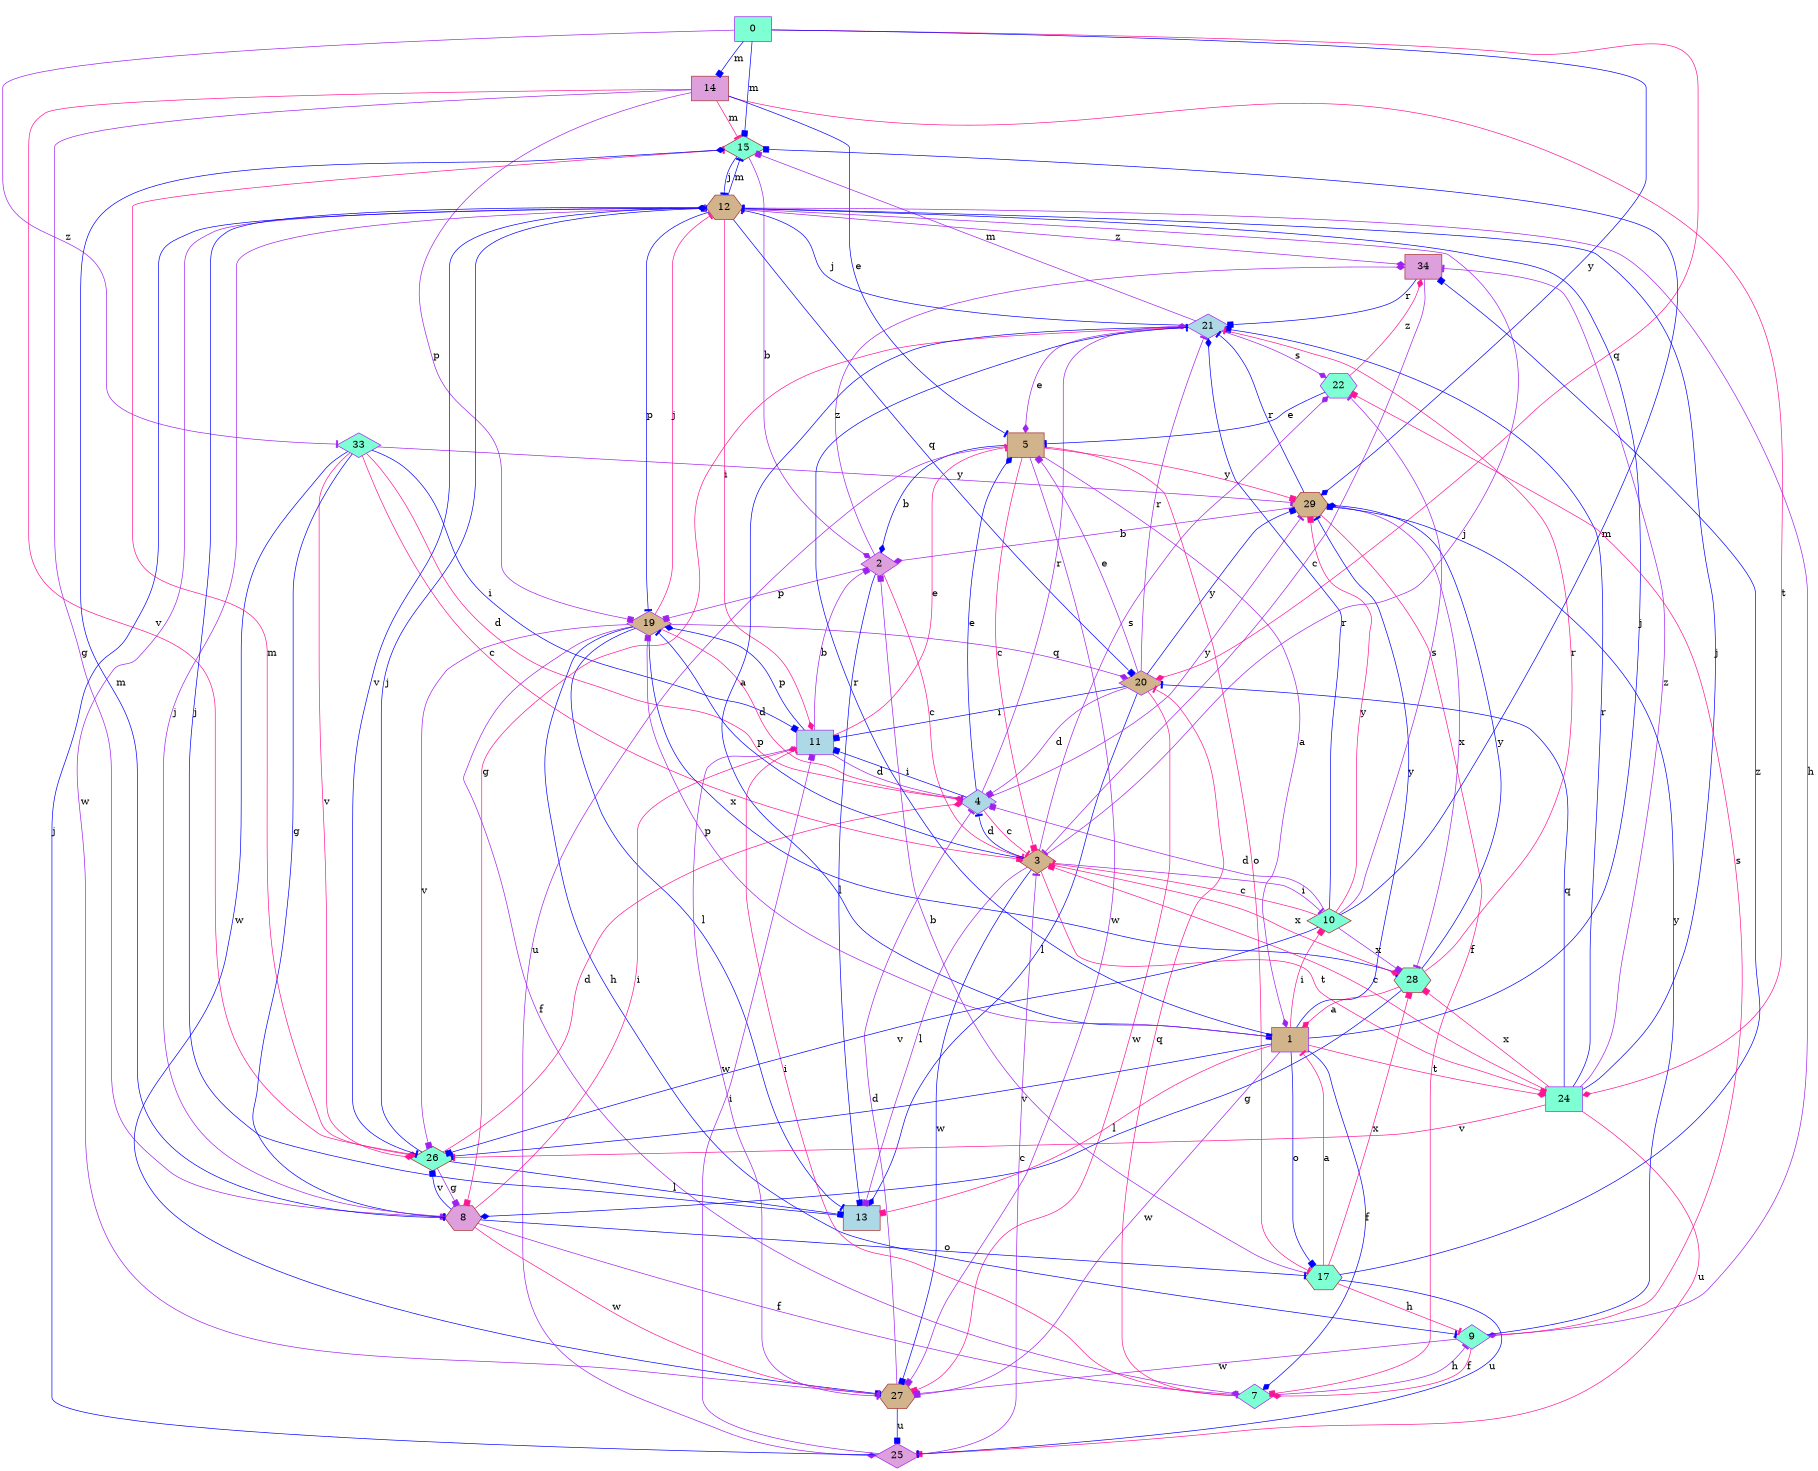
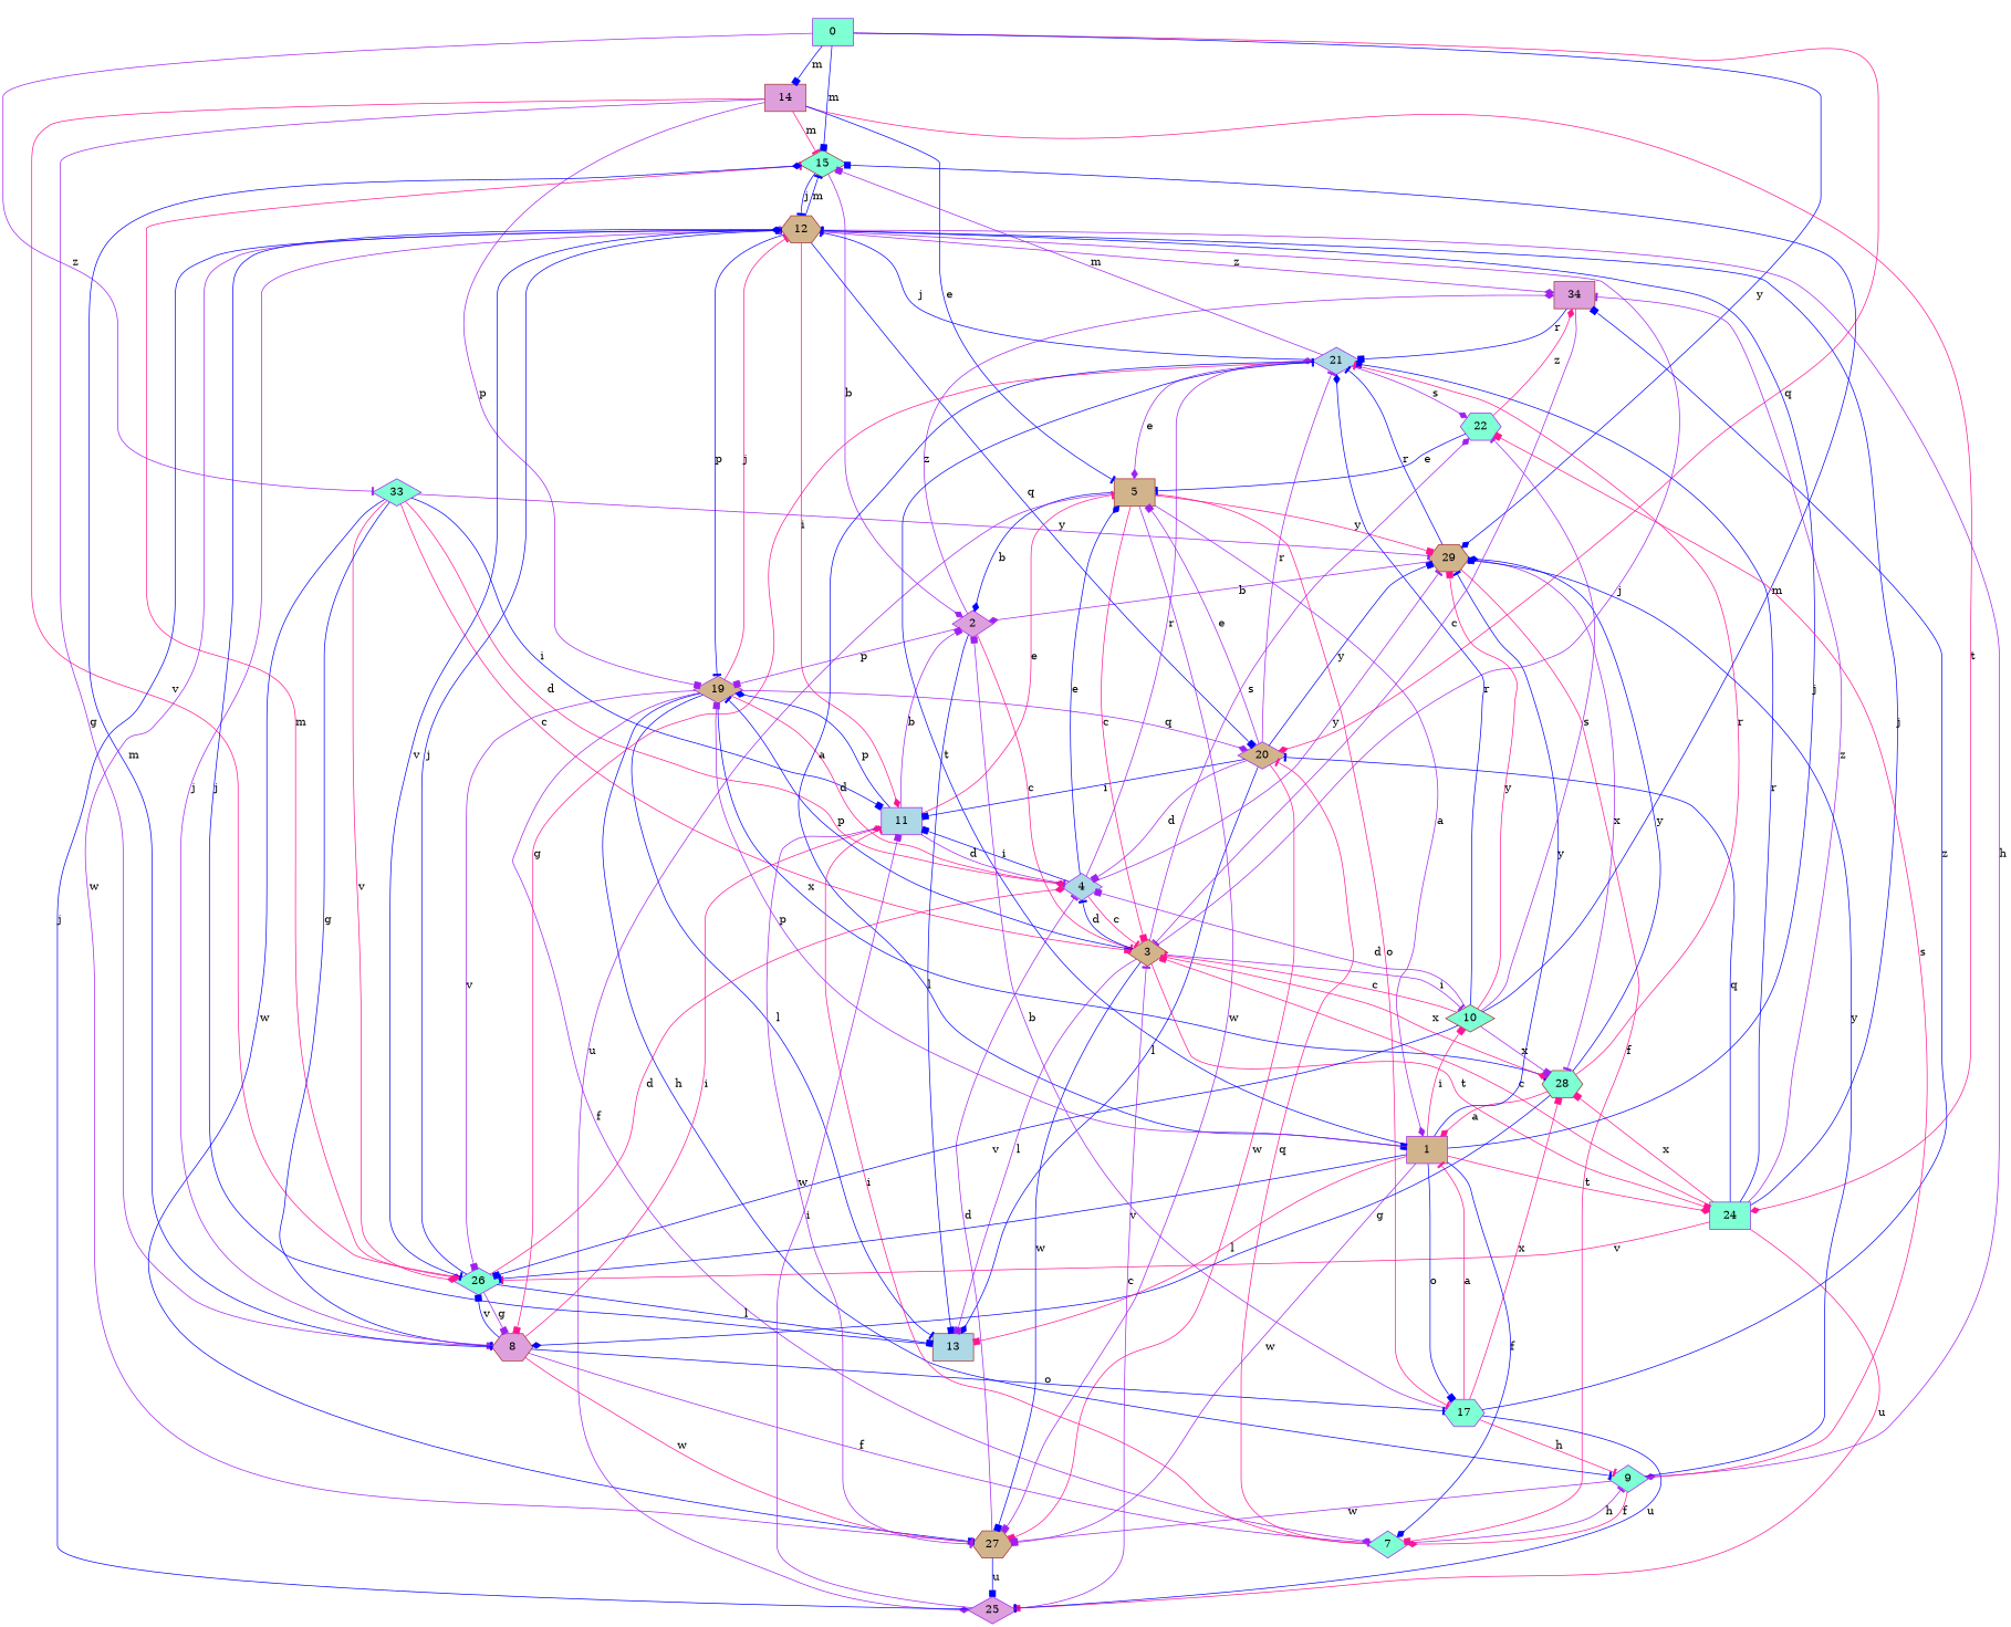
  strict digraph {
    node [color=purple fillcolor=aquamarine shape=diamond style=filled]
    edge [arrowhead=tee color=blue]
    0 [shape=box]
    14 [color=brown fillcolor=plum shape=box]
    15 [color=brown]
    20 [fillcolor=tan]
    29 [color=brown fillcolor=tan shape=hexagon]
    33
    19 [fillcolor=tan]
    24 [shape=box]
-   26 [color=brown]
+   26
    5 [color=brown fillcolor=tan shape=box]
    8 [color=brown fillcolor=plum shape=hexagon]
    12 [color=brown fillcolor=tan shape=hexagon]
    2 [fillcolor=plum]
    13 [color=brown fillcolor=lightblue shape=box]
    21 [fillcolor=lightblue]
    27 [color=brown fillcolor=tan shape=hexagon]
    4 [fillcolor=lightblue]
    11 [fillcolor=lightblue shape=box]
    7
    28 [color=brown shape=hexagon]
    3 [color=brown fillcolor=tan]
    1 [fillcolor=tan shape=box]
    10 [color=brown]
-   17 [color=brown shape=hexagon]
+   17 [shape=hexagon]
    9
    22 [shape=hexagon]
    34 [color=brown fillcolor=plum shape=box]
    25 [fillcolor=plum]
    0 -> 14 [arrowhead=box label=m]
    0 -> 15 [arrowhead=box label=m]
    0 -> 20 [arrowhead=diamond color=deeppink label=q]
    0 -> 29 [arrowhead=diamond label=y]
    0 -> 33 [color=purple label=z]
    14 -> 15 [color=deeppink label=m]
    14 -> 19 [arrowhead=box color=purple label=p]
    14 -> 24 [arrowhead=diamond color=deeppink label=t]
    14 -> 26 [arrowhead=diamond color=deeppink label=v]
    14 -> 5 [label=e]
    14 -> 8 [arrowhead=box color=purple label=g]
    15 -> 12 [label=j]
    15 -> 2 [arrowhead=diamond color=purple label=b]
    20 -> 29 [arrowhead=box label=y]
    20 -> 5 [arrowhead=box color=purple label=e]
    20 -> 13 [arrowhead=diamond label=l]
    20 -> 21 [color=purple label=r]
    20 -> 27 [arrowhead=box color=deeppink label=w]
    20 -> 4 [arrowhead=box color=purple label=d]
    20 -> 11 [arrowhead=box label=i]
    29 -> 2 [arrowhead=diamond color=purple label=b]
    29 -> 21 [label=r]
    29 -> 7 [arrowhead=box color=deeppink label=f]
    29 -> 28 [color=purple label=x]
    33 -> 29 [color=purple label=y]
    33 -> 26 [arrowhead=diamond color=deeppink label=v]
    33 -> 8 [label=g]
    33 -> 27 [arrowhead=box label=w]
-   33 -> 4 [color=deeppink label=d]
+   33 -> 4 [arrowhead=diamond color=deeppink label=d]
    33 -> 11 [arrowhead=box label=i]
    33 -> 3 [arrowhead=box color=deeppink label=c]
    19 -> 20 [arrowhead=diamond color=purple label=q]
    19 -> 26 [arrowhead=box color=purple label=v]
    19 -> 12 [color=deeppink label=j]
    19 -> 13 [label=l]
    19 -> 4 [arrowhead=diamond color=deeppink label=d]
    19 -> 7 [arrowhead=diamond color=purple label=f]
    19 -> 28 [label=x]
    19 -> 9 [label=h]
    24 -> 20 [label=q]
    24 -> 26 [color=deeppink label=v]
    24 -> 12 [label=j]
    24 -> 21 [arrowhead=box label=r]
    24 -> 28 [arrowhead=box color=deeppink label=x]
    24 -> 3 [arrowhead=box color=deeppink label=c]
    24 -> 34 [color=purple label=z]
    24 -> 25 [arrowhead=box color=deeppink label=u]
    26 -> 15 [color=deeppink label=m]
    26 -> 8 [arrowhead=box color=purple label=g]
    26 -> 12 [arrowhead=box label=j]
    26 -> 13 [arrowhead=box label=l]
    26 -> 4 [arrowhead=diamond color=deeppink label=d]
    5 -> 29 [arrowhead=box color=deeppink label=y]
    5 -> 2 [arrowhead=diamond label=b]
    5 -> 27 [arrowhead=box color=purple label=w]
    5 -> 3 [arrowhead=box color=deeppink label=c]
    5 -> 1 [arrowhead=diamond color=purple label=a]
    5 -> 17 [color=deeppink label=o]
    5 -> 25 [arrowhead=diamond color=purple label=u]
    8 -> 15 [arrowhead=diamond label=m]
    8 -> 26 [arrowhead=box label=v]
    8 -> 12 [color=purple label=j]
    8 -> 27 [color=deeppink label=w]
    8 -> 11 [arrowhead=diamond color=deeppink label=i]
    8 -> 7 [color=purple label=f]
    8 -> 17 [label=o]
    12 -> 15 [label=m]
    12 -> 20 [arrowhead=box label=q]
    12 -> 19 [label=p]
    12 -> 26 [label=v]
    12 -> 27 [color=purple label=w]
    12 -> 11 [arrowhead=diamond color=deeppink label=i]
    12 -> 9 [arrowhead=diamond color=purple label=h]
    12 -> 34 [arrowhead=diamond color=purple label=z]
    2 -> 19 [arrowhead=box color=purple label=p]
    2 -> 13 [arrowhead=box label=l]
    2 -> 3 [color=deeppink label=c]
    2 -> 34 [arrowhead=diamond color=purple label=z]
    13 -> 12 [arrowhead=diamond label=j]
    21 -> 15 [arrowhead=box color=purple label=m]
    21 -> 5 [arrowhead=diamond color=purple label=e]
    21 -> 8 [arrowhead=box color=deeppink label=g]
    21 -> 12 [label=j]
    21 -> 1 [arrowhead=box label=a]
    21 -> 22 [arrowhead=diamond color=purple label=s]
    27 -> 4 [color=purple label=d]
    27 -> 25 [arrowhead=box label=u]
    4 -> 29 [color=purple label=y]
    4 -> 5 [arrowhead=diamond label=e]
    4 -> 21 [arrowhead=diamond color=purple label=r]
    4 -> 11 [arrowhead=box label=i]
    4 -> 3 [color=deeppink label=c]
    11 -> 19 [arrowhead=diamond label=p]
    11 -> 5 [color=deeppink label=e]
    11 -> 2 [arrowhead=box color=purple label=b]
    11 -> 27 [color=purple label=w]
    11 -> 4 [color=purple label=d]
    7 -> 20 [color=deeppink label=q]
    7 -> 11 [color=deeppink label=i]
    7 -> 9 [color=purple label=h]
    28 -> 29 [arrowhead=diamond label=y]
    28 -> 8 [arrowhead=diamond label=g]
    28 -> 21 [color=deeppink label=r]
    28 -> 1 [arrowhead=diamond color=deeppink label=a]
    3 -> 19 [label=p]
    3 -> 24 [arrowhead=box color=deeppink label=t]
    3 -> 12 [color=purple label=j]
    3 -> 13 [arrowhead=box color=purple label=l]
    3 -> 27 [arrowhead=box label=w]
    3 -> 4 [label=d]
    3 -> 28 [arrowhead=diamond color=deeppink label=x]
    3 -> 10 [color=purple label=i]
    3 -> 22 [arrowhead=diamond color=purple label=s]
    1 -> 29 [label=y]
    1 -> 19 [arrowhead=box color=purple label=p]
    1 -> 24 [arrowhead=diamond color=deeppink label=t]
    1 -> 26 [label=v]
    1 -> 12 [label=j]
    1 -> 13 [arrowhead=box color=deeppink label=l]
-   1 -> 21 [label=r]
+   1 -> 21 [label=t]
    1 -> 27 [arrowhead=box color=purple label=w]
    1 -> 7 [arrowhead=diamond label=f]
    1 -> 10 [arrowhead=box color=deeppink label=i]
    1 -> 17 [arrowhead=box label=o]
    10 -> 15 [arrowhead=box label=m]
    10 -> 29 [arrowhead=box color=deeppink label=y]
    10 -> 26 [arrowhead=box label=v]
    10 -> 21 [arrowhead=diamond label=r]
    10 -> 4 [arrowhead=box color=purple label=d]
    10 -> 28 [arrowhead=box color=purple label=x]
    10 -> 3 [color=deeppink label=c]
    10 -> 22 [color=purple label=s]
    17 -> 2 [arrowhead=box color=purple label=b]
    17 -> 28 [arrowhead=box color=deeppink label=x]
    17 -> 1 [color=deeppink label=a]
    17 -> 9 [color=deeppink label=h]
    17 -> 34 [arrowhead=box label=z]
    17 -> 25 [label=u]
    9 -> 29 [arrowhead=box label=y]
    9 -> 27 [arrowhead=box color=purple label=w]
    9 -> 7 [arrowhead=diamond color=deeppink label=f]
    9 -> 22 [arrowhead=box color=deeppink label=s]
    22 -> 5 [label=e]
    22 -> 34 [arrowhead=diamond color=deeppink label=z]
    34 -> 21 [arrowhead=box label=r]
    34 -> 3 [color=purple label=c]
    25 -> 12 [arrowhead=diamond label=j]
    25 -> 11 [arrowhead=box color=purple label=i]
    25 -> 3 [color=purple label=c]
  }
